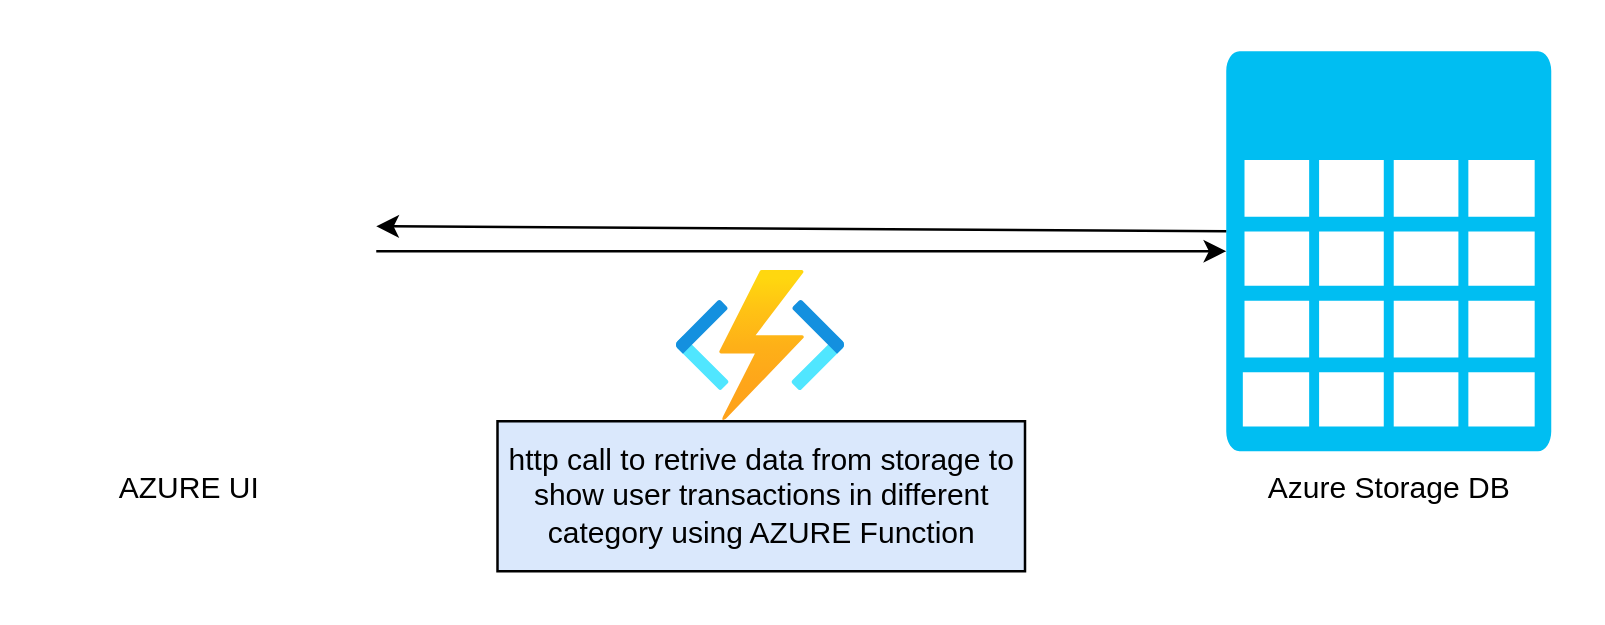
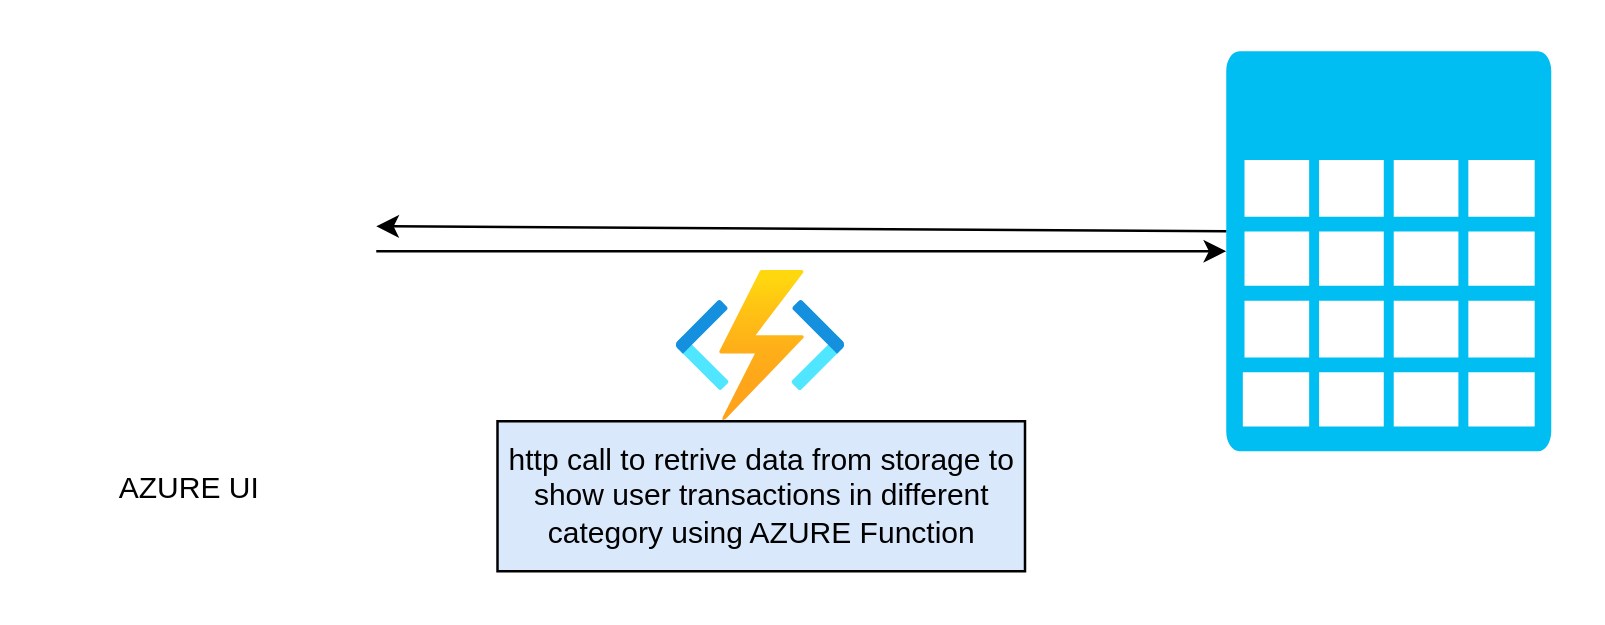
  <mxCell id="0" />
  <mxCell id="1" parent="0" />
  <mxCell id="2" value="" style="shape=image;html=1;verticalAlign=top;verticalLabelPosition=bottom;labelBackgroundColor=#ffffff;imageAspect=0;aspect=fixed;image=https://cdn3.iconfinder.com/data/icons/essential-pack-2/48/49-Responsive-128.png" vertex="1" parent="1"><mxGeometry x="20" y="40" width="128" height="128" as="geometry" /></mxCell>
  <mxCell id="3" value="" style="endArrow=classic;html=1;rounded=0;" edge="1" parent="1" target="4"><mxGeometry width="50" height="50" relative="1" as="geometry"><mxPoint x="150" y="100" as="sourcePoint" /><mxPoint x="490" y="100" as="targetPoint" /></mxGeometry></mxCell>
  <mxCell id="4" value="" style="verticalLabelPosition=bottom;html=1;verticalAlign=top;align=center;strokeColor=none;fillColor=#00BEF2;shape=mxgraph.azure.storage;pointerEvents=1;" vertex="1" parent="1"><mxGeometry x="490" y="20" width="130" height="160" as="geometry" /></mxCell>
  <mxCell id="5" value="" style="image;aspect=fixed;html=1;points=[];align=center;fontSize=12;image=img/lib/azure2/compute/Function_Apps.svg;" vertex="1" parent="1"><mxGeometry x="270" y="108" width="68" height="60" as="geometry" /></mxCell>
  <mxCell id="6" value="http call to retrive data from storage to show user transactions in different category using AZURE Function" style="rounded=0;whiteSpace=wrap;html=1;fillColor=#dae8fc;" vertex="1" parent="1"><mxGeometry x="198.5" y="168" width="211" height="60" as="geometry" /></mxCell>
  <mxCell id="7" value="AZURE UI" style="text;html=1;align=center;verticalAlign=middle;resizable=0;points=[];autosize=1;strokeColor=none;fillColor=none;" vertex="1" parent="1"><mxGeometry x="40" y="180" width="70" height="30" as="geometry" /></mxCell>
- <mxCell id="8" value="Azure Storage DB" style="text;html=1;align=center;verticalAlign=middle;resizable=0;points=[];autosize=1;strokeColor=none;fillColor=none;" vertex="1" parent="1"><mxGeometry x="495" y="180" width="120" height="30" as="geometry" /></mxCell>
  <mxCell id="9" value="" style="endArrow=classic;html=1;rounded=0;exitX=0;exitY=0.45;exitDx=0;exitDy=0;exitPerimeter=0;" edge="1" parent="1" source="4"><mxGeometry width="50" height="50" relative="1" as="geometry"><mxPoint x="160" y="110" as="sourcePoint" /><mxPoint x="150" y="90" as="targetPoint" /></mxGeometry></mxCell>
